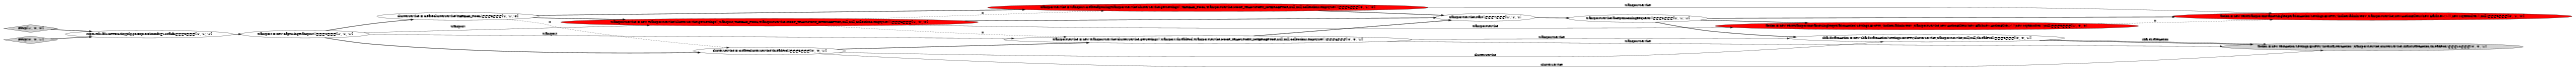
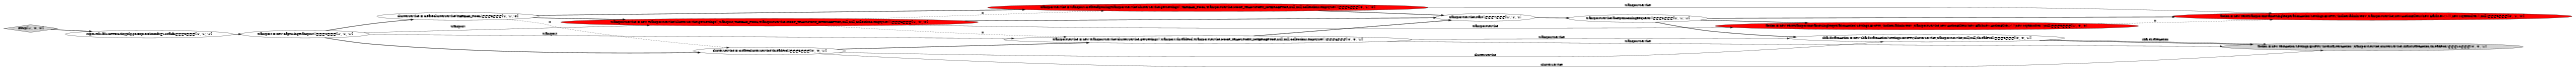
  digraph {
    rankdir=LR
    node [fillcolor=white shape=ellipse style=filled]
    edge [style=bold]
    n1 [label="shardStateAction = new ShardStateAction(Settings.EMPTY,clusterService,transportService,null,null,threadPool)@@@9@@@['0', '0', '1']"]
    n2 [fillcolor=lightgray label="action = new TestAction(Settings.EMPTY,\"internal:testAction\",transportService,clusterService,shardStateAction,threadPool)@@@10@@@['0', '0', '1']"]
    n3 [fillcolor=red label="transportService = transport.createCapturingTransportService(clusterService.getSettings(),THREAD_POOL,TransportService.NOOP_TRANSPORT_INTERCEPTOR,null,null,Collections.emptySet())@@@6@@@['0', '1', '0']"]
    n4 [label="transportService.start()@@@7@@@['1', '1', '1']"]
    n5 [fillcolor=red label="action = new TestTransportInstanceSingleOperationAction(Settings.EMPTY,\"indices:admin/test\",transportService,new ActionFilters(new HashSet<>()),new MyResolver(),null)@@@9@@@['0', '1', '0']"]
    n6 [label="transportService.acceptIncomingRequests()@@@8@@@['1', '1', '1']"]
    n7 [label="transportService = new TransportService(clusterService.getSettings(),transport,threadPool,TransportService.NOOP_TRANSPORT_INTERCEPTOR,null,null,Collections.emptySet())@@@6@@@['0', '0', '1']"]
    n8 [label="clusterService = createClusterService(threadPool)@@@5@@@['0', '0', '1']"]
    n9 [fillcolor=red label="transportService = new TransportService(clusterService.getSettings(),transport,THREAD_POOL,TransportService.NOOP_TRANSPORT_INTERCEPTOR,null,null,Collections.emptySet())@@@6@@@['1', '0', '0']"]
    n10 [fillcolor=red label="action = new TestTransportInstanceSingleOperationAction(Settings.EMPTY,\"indices:admin/test\",transportService,new ActionFilters(new HashSet<ActionFilter>()),new MyResolver(),null)@@@9@@@['1', '0', '0']"]
    n11 [label="clusterService = createClusterService(THREAD_POOL)@@@5@@@['1', '1', '0']"]
    n12 [label="transport = new CapturingTransport()@@@4@@@['1', '1', '1']"]
    n13 [label="super.edu.fdu.CPPDG.tinypdg.pe.ExpressionInfo@124acf6@@@3@@@['1', '1', '1']"]
    n14 [fillcolor=lightgray label="setUp['1', '0', '0']" shape=diamond]
-   n15 [fillcolor=lightgray label="setUp['0', '0', '1']" shape=diamond]
    n1 -> n2 [label=shardStateAction style=solid]
    n1 -> n2
    n3 -> n4
    n3 -> n5 [label=transportService style=solid]
    n4 -> n6
    n6 -> n1
    n6 -> n5
    n6 -> n10
    n7 -> n1 [label=transportService style=solid]
    n7 -> n2 [label=transportService style=solid]
    n7 -> n4
    n8 -> n1 [label=clusterService style=solid]
    n8 -> n2 [label=clusterService style=solid]
    n8 -> n7
    n9 -> n3 [label=0 style=dashed]
    n9 -> n4
    n9 -> n7 [label=0 style=dashed]
    n9 -> n10 [label=transportService style=solid]
    n10 -> n5 [label=0 style=dashed]
    n11 -> n3
    n11 -> n8 [label=0 style=dashed]
    n11 -> n9
    n12 -> n7 [label=transport style=solid]
    n12 -> n8
    n12 -> n9 [label=transport style=solid]
    n12 -> n11
    n13 -> n12
    n14 -> n13
-   n15 -> n13
  }
